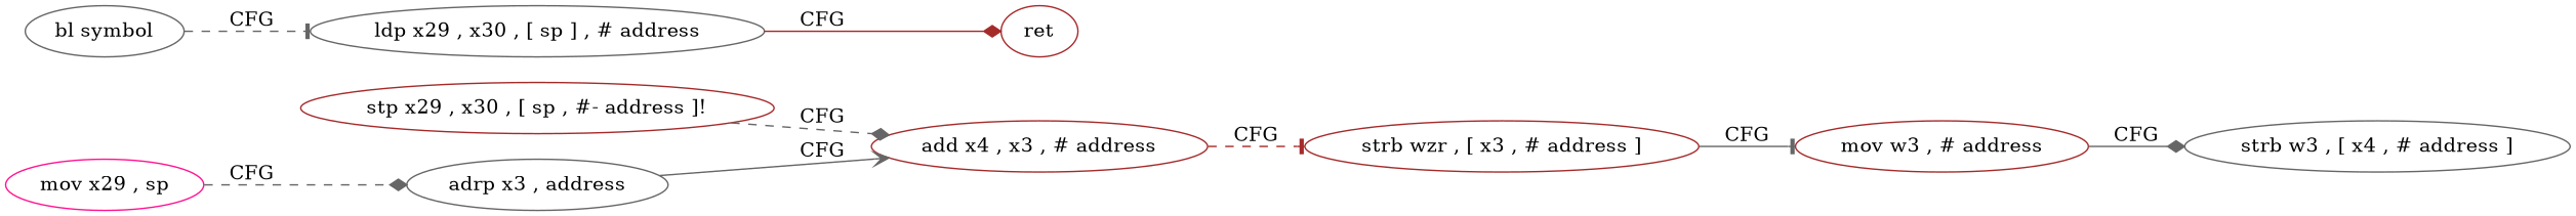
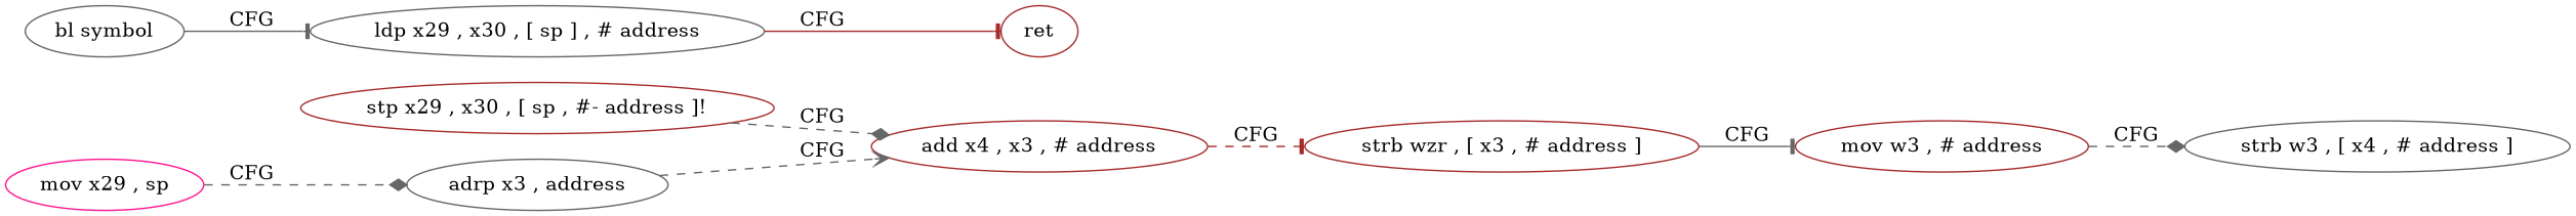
  digraph {
    rankdir=LR
    node [color=brown]
    edge [arrowhead=tee color=gray40 style=dashed]
    n1 [label="stp x29 , x30 , [ sp , #- address ]!"]
    n2 [label="add x4 , x3 , # address"]
    n3 [color=deeppink label="mov x29 , sp"]
    n4 [color=gray40 label="adrp x3 , address"]
    n5 [label="strb wzr , [ x3 , # address ]"]
    n6 [label="mov w3 , # address"]
    n7 [color=gray40 label="strb w3 , [ x4 , # address ]"]
    n8 [color=gray40 label="bl symbol"]
    n9 [color=gray40 label="ldp x29 , x30 , [ sp ] , # address"]
    n10 [label=ret]
    n1 -> n2 [arrowhead=diamond label=CFG]
    n2 -> n5 [color=brown label=CFG]
    n3 -> n4 [arrowhead=diamond label=CFG]
-   n4 -> n2 [arrowhead=vee label=CFG style=solid]
+   n4 -> n2 [arrowhead=vee label=CFG]
    n5 -> n6 [label=CFG style=solid]
-   n6 -> n7 [arrowhead=diamond label=CFG style=solid]
-   n8 -> n9 [label=CFG]
-   n9 -> n10 [arrowhead=diamond color=brown label=CFG style=solid]
+   n6 -> n7 [arrowhead=diamond label=CFG]
+   n8 -> n9 [label=CFG style=solid]
+   n9 -> n10 [color=brown label=CFG style=solid]
  }
